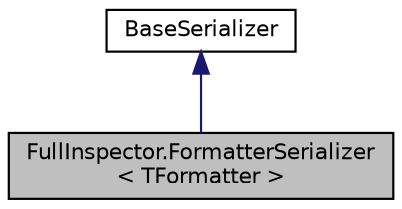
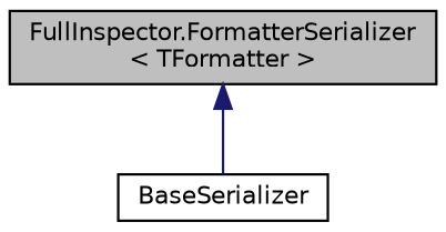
  digraph {
    node [color=black fontname=Helvetica fontsize=10 shape=record style=filled]
    n1 [fillcolor=grey75 fontcolor=black height=0.2 label="FullInspector.FormatterSerializer\l\< TFormatter \>" width=0.4]
    n2 [fillcolor=white height=0.2 label=BaseSerializer width=0.4]
-   n2 -> n1 [color=midnightblue dir=back fontname=Helvetica fontsize=10 labelfontname=Helvetica labelfontsize=10 style=solid]
+   n1 -> n2 [color=midnightblue dir=back fontname=Helvetica fontsize=10 labelfontname=Helvetica labelfontsize=10 style=solid]
  }
